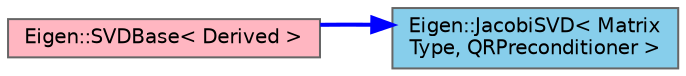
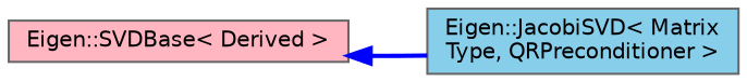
  digraph {
    rankdir=LR
    node [color=grey40 fontname=Helvetica fontsize=10 shape=box style=filled]
    n1 [fillcolor=lightpink height=0.2 label="Eigen::SVDBase\< Derived \>" width=0.4]
    n2 [fillcolor=skyblue height=0.2 label="Eigen::JacobiSVD\< Matrix\lType, QRPreconditioner \>" width=0.4]
-   n2 -> n1 [color=blue dir=back fontname=Helvetica fontsize=10 labelfontname=Helvetica labelfontsize=10 style=bold]
+   n1 -> n2 [color=blue dir=back fontname=Helvetica fontsize=10 labelfontname=Helvetica labelfontsize=10 style=bold]
  }
